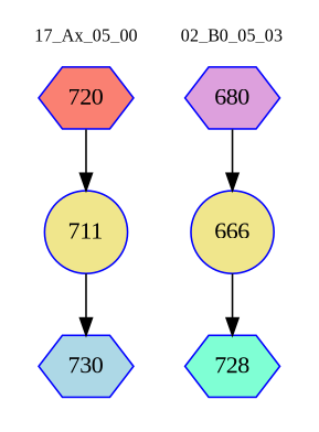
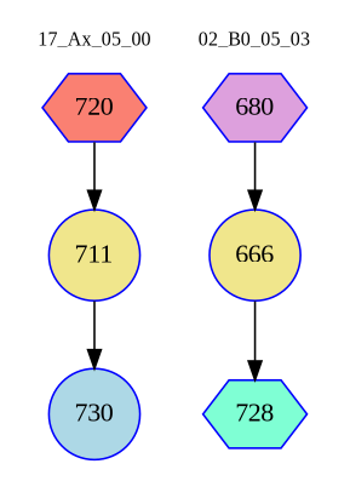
  digraph {
    fontname="Liberation Serif"
    node [color=blue fillcolor=khaki fontname="Liberation Serif" shape=hexagon style=filled]
    edge [color=black fontname="Liberation Serif"]
    n1 [fillcolor=salmon label=720]
    n2 [label=711 shape=circle]
-   n3 [fillcolor=lightblue label=730]
+   n3 [fillcolor=lightblue label=730 shape=circle]
    n4 [fillcolor=plum label=680]
    n5 [label=666 shape=circle]
    n6 [fillcolor=aquamarine label=728]
    subgraph cluster_1 {
      color=white
      fontsize=10
      label="17_Ax_05_00"
      n1
      n2
      n3
    }
    subgraph cluster_2 {
      color=white
      fontsize=10
      label="02_B0_05_03"
      n4
      n5
      n6
    }
    n1 -> n2
    n2 -> n3
    n4 -> n5
    n5 -> n6
  }
